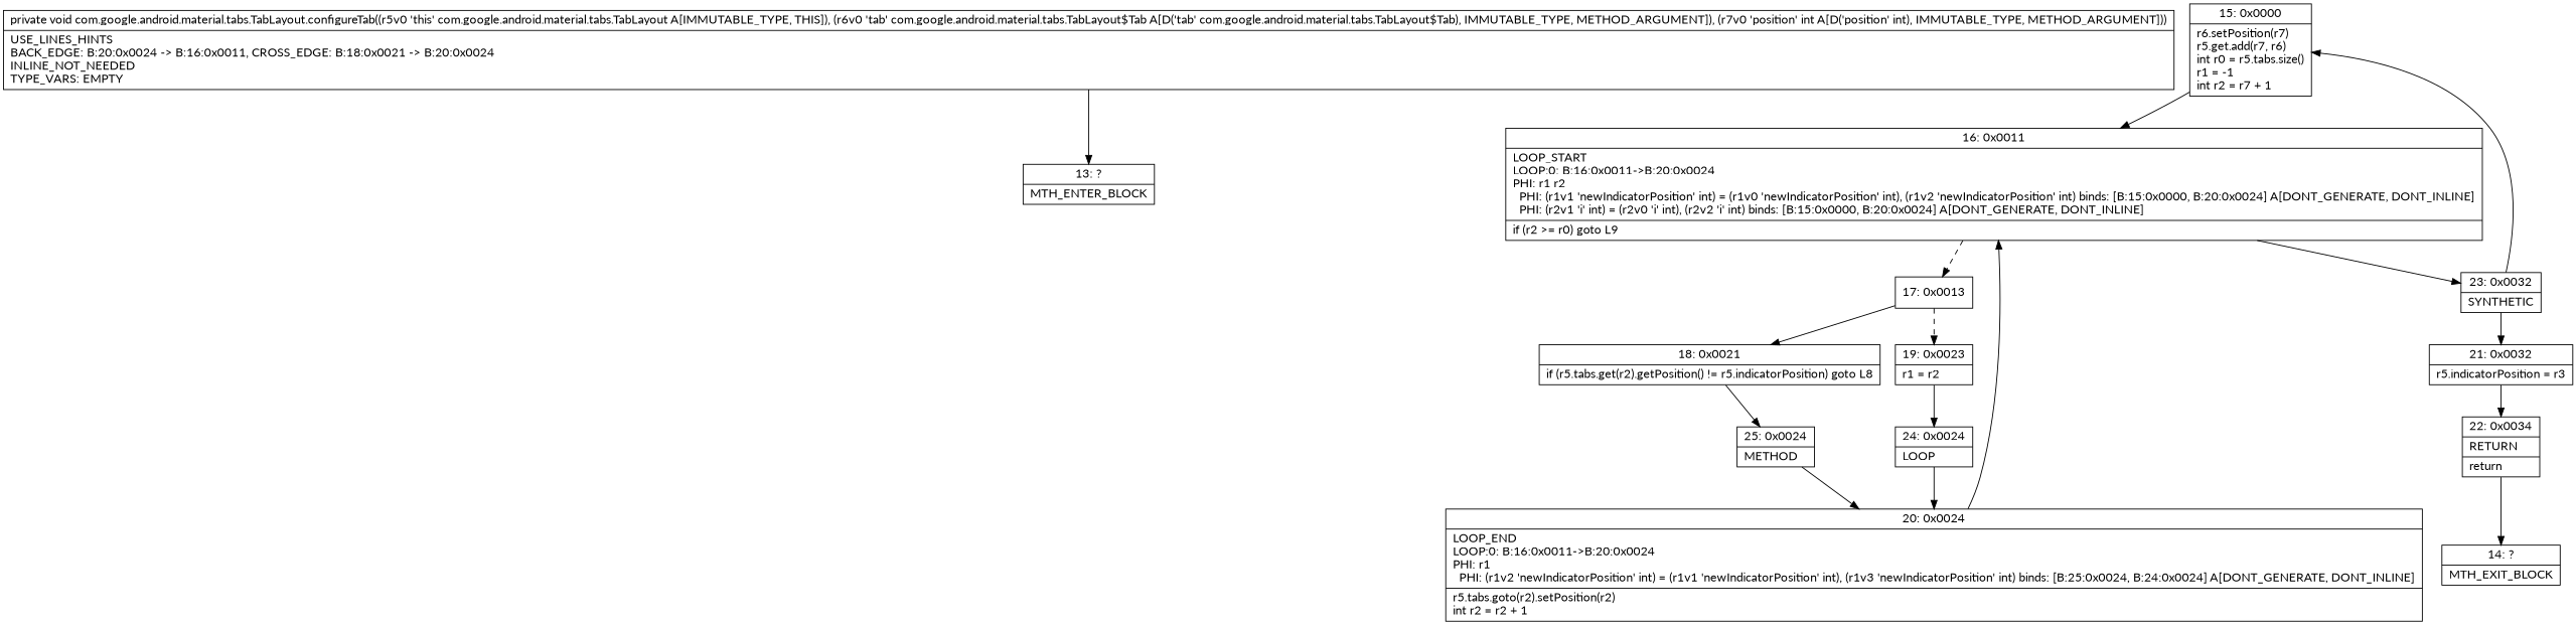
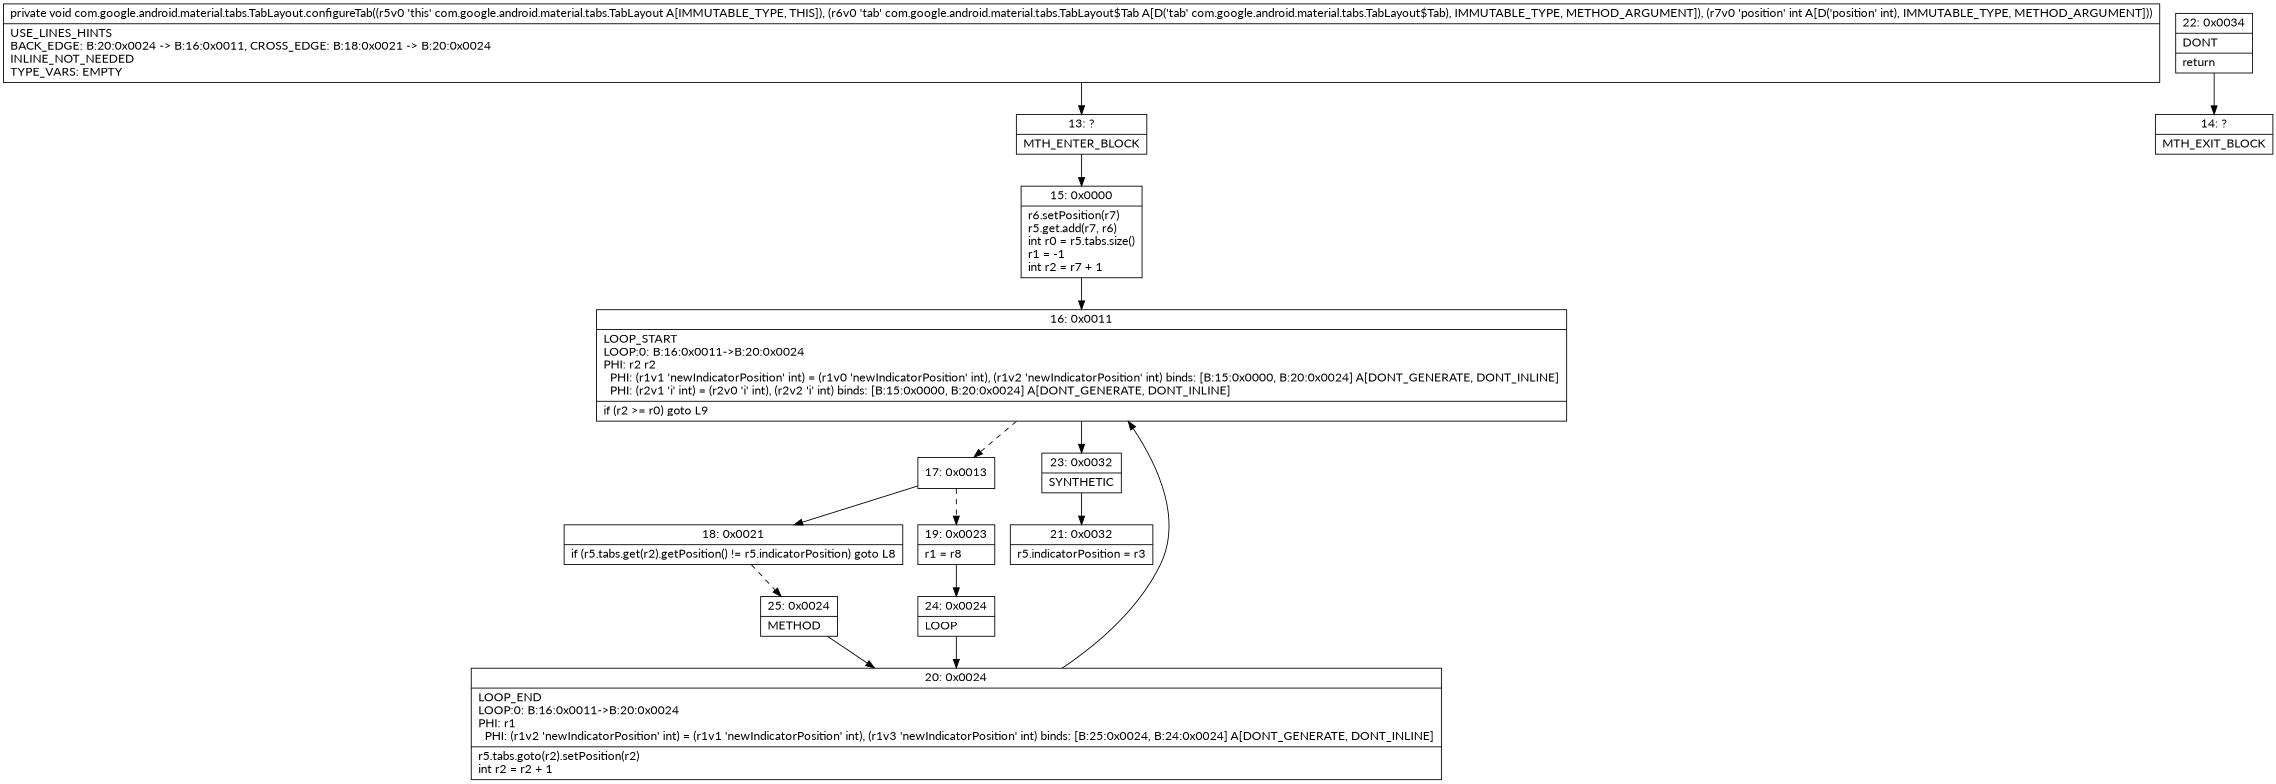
  digraph {
    fontname=Lato
    node [fontname=Lato shape=record]
    edge [fontname=Lato]
    n1 [label="{13\:\ ?|MTH_ENTER_BLOCK\l}"]
    n2 [label="{15\:\ 0x0000|r6.setPosition(r7)\lr5.get.add(r7, r6)\lint r0 = r5.tabs.size()\lr1 = \-1\lint r2 = r7 + 1\l}"]
-   n3 [label="{16\:\ 0x0011|LOOP_START\lLOOP:0: B:16:0x0011\-\>B:20:0x0024\lPHI: r1 r2 \l  PHI: (r1v1 'newIndicatorPosition' int) = (r1v0 'newIndicatorPosition' int), (r1v2 'newIndicatorPosition' int) binds: [B:15:0x0000, B:20:0x0024] A[DONT_GENERATE, DONT_INLINE]\l  PHI: (r2v1 'i' int) = (r2v0 'i' int), (r2v2 'i' int) binds: [B:15:0x0000, B:20:0x0024] A[DONT_GENERATE, DONT_INLINE]\l|if (r2 \>= r0) goto L9\l}"]
+   n3 [label="{16\:\ 0x0011|LOOP_START\lLOOP:0: B:16:0x0011\-\>B:20:0x0024\lPHI: r2 r2 \l  PHI: (r1v1 'newIndicatorPosition' int) = (r1v0 'newIndicatorPosition' int), (r1v2 'newIndicatorPosition' int) binds: [B:15:0x0000, B:20:0x0024] A[DONT_GENERATE, DONT_INLINE]\l  PHI: (r2v1 'i' int) = (r2v0 'i' int), (r2v2 'i' int) binds: [B:15:0x0000, B:20:0x0024] A[DONT_GENERATE, DONT_INLINE]\l|if (r2 \>= r0) goto L9\l}"]
    n4 [label="{17\:\ 0x0013}"]
    n5 [label="{23\:\ 0x0032|SYNTHETIC\l}"]
    n6 [label="{18\:\ 0x0021|if (r5.tabs.get(r2).getPosition() != r5.indicatorPosition) goto L8\l}"]
-   n7 [label="{19\:\ 0x0023|r1 = r2\l}"]
+   n7 [label="{19\:\ 0x0023|r1 = r8\l}"]
    n8 [label="{21\:\ 0x0032|r5.indicatorPosition = r3\l}"]
    n9 [label="{25\:\ 0x0024|METHOD\l}"]
    n10 [label="{24\:\ 0x0024|LOOP\l}"]
    n11 [label="{20\:\ 0x0024|LOOP_END\lLOOP:0: B:16:0x0011\-\>B:20:0x0024\lPHI: r1 \l  PHI: (r1v2 'newIndicatorPosition' int) = (r1v1 'newIndicatorPosition' int), (r1v3 'newIndicatorPosition' int) binds: [B:25:0x0024, B:24:0x0024] A[DONT_GENERATE, DONT_INLINE]\l|r5.tabs.goto(r2).setPosition(r2)\lint r2 = r2 + 1\l}"]
-   n12 [label="{22\:\ 0x0034|RETURN\l|return\l}"]
+   n12 [label="{22\:\ 0x0034|DONT\l|return\l}"]
    n13 [label="{14\:\ ?|MTH_EXIT_BLOCK\l}"]
    n14 [label="{private void com.google.android.material.tabs.TabLayout.configureTab((r5v0 'this' com.google.android.material.tabs.TabLayout A[IMMUTABLE_TYPE, THIS]), (r6v0 'tab' com.google.android.material.tabs.TabLayout$Tab A[D('tab' com.google.android.material.tabs.TabLayout$Tab), IMMUTABLE_TYPE, METHOD_ARGUMENT]), (r7v0 'position' int A[D('position' int), IMMUTABLE_TYPE, METHOD_ARGUMENT]))  | USE_LINES_HINTS\lBACK_EDGE: B:20:0x0024 \-\> B:16:0x0011, CROSS_EDGE: B:18:0x0021 \-\> B:20:0x0024\lINLINE_NOT_NEEDED\lTYPE_VARS: EMPTY\l}"]
-   n5 -> n2
+   n1 -> n2
    n2 -> n3
    n3 -> n4 [style=dashed]
    n3 -> n5
    n4 -> n6
    n4 -> n7 [style=dashed]
    n5 -> n8
-   n6 -> n9
+   n6 -> n9 [style=dashed]
    n7 -> n10
-   n8 -> n12
    n9 -> n11
    n10 -> n11
    n11 -> n3
    n12 -> n13
    n14 -> n1
  }
